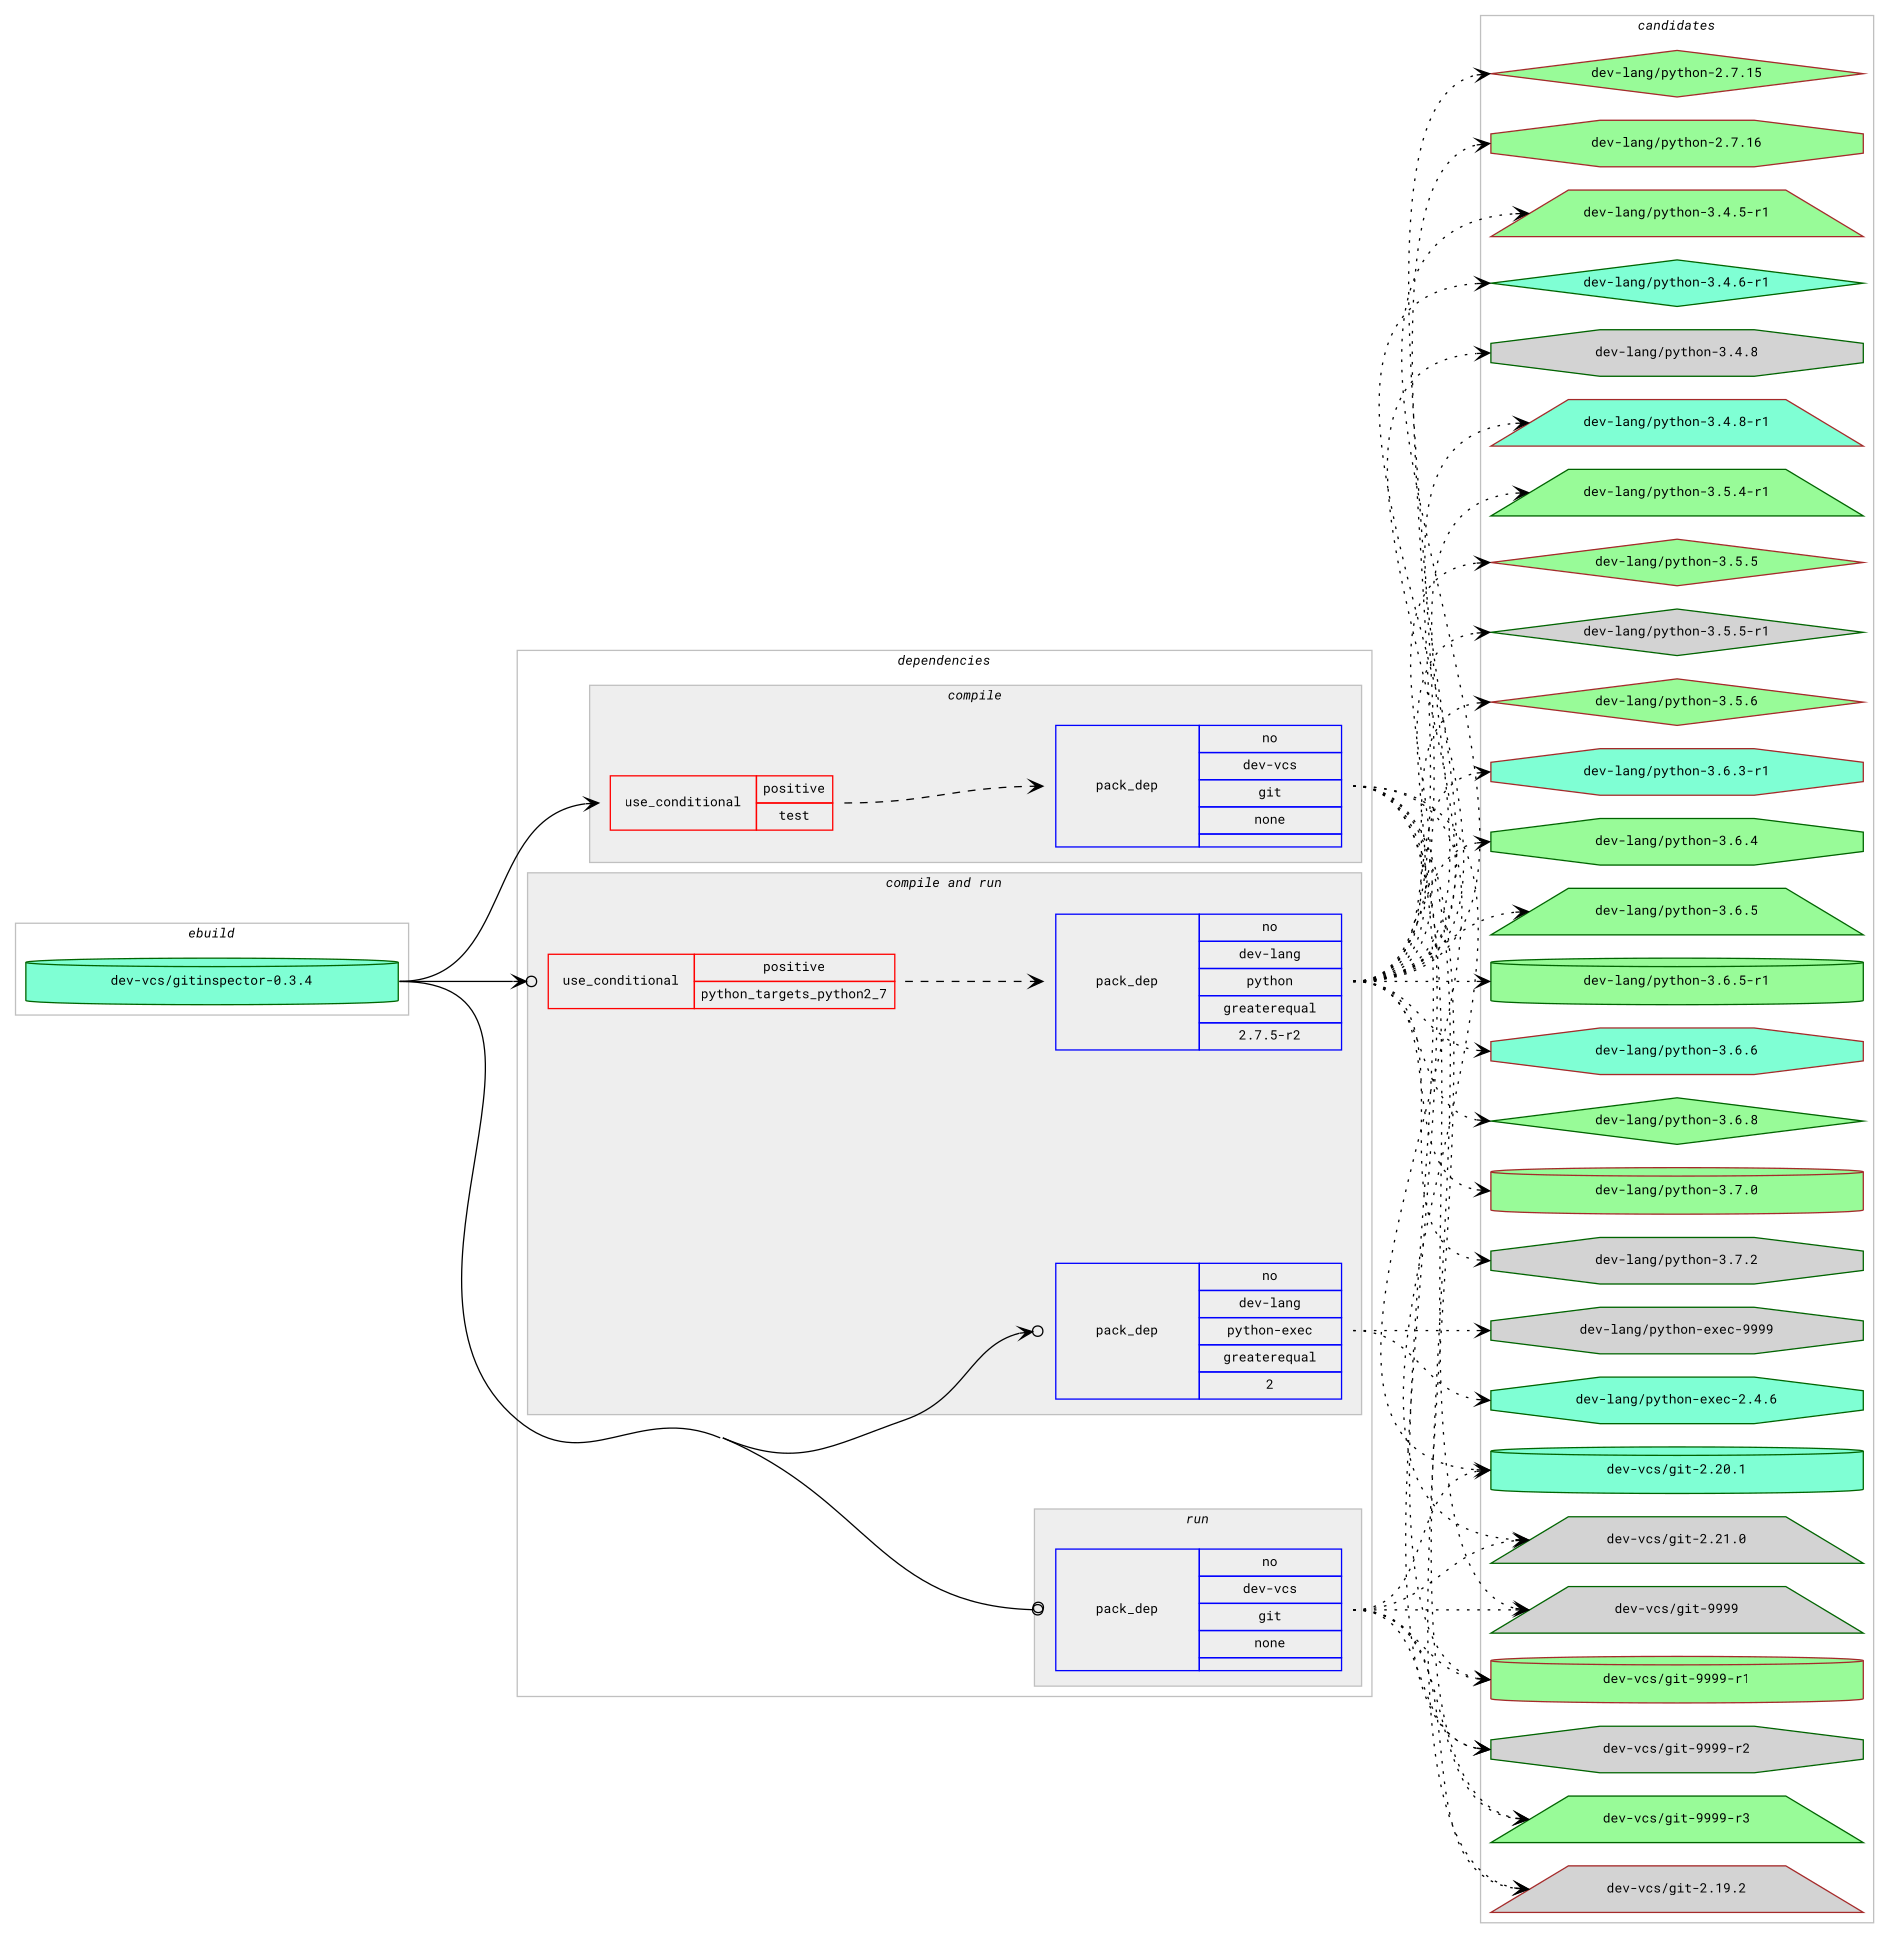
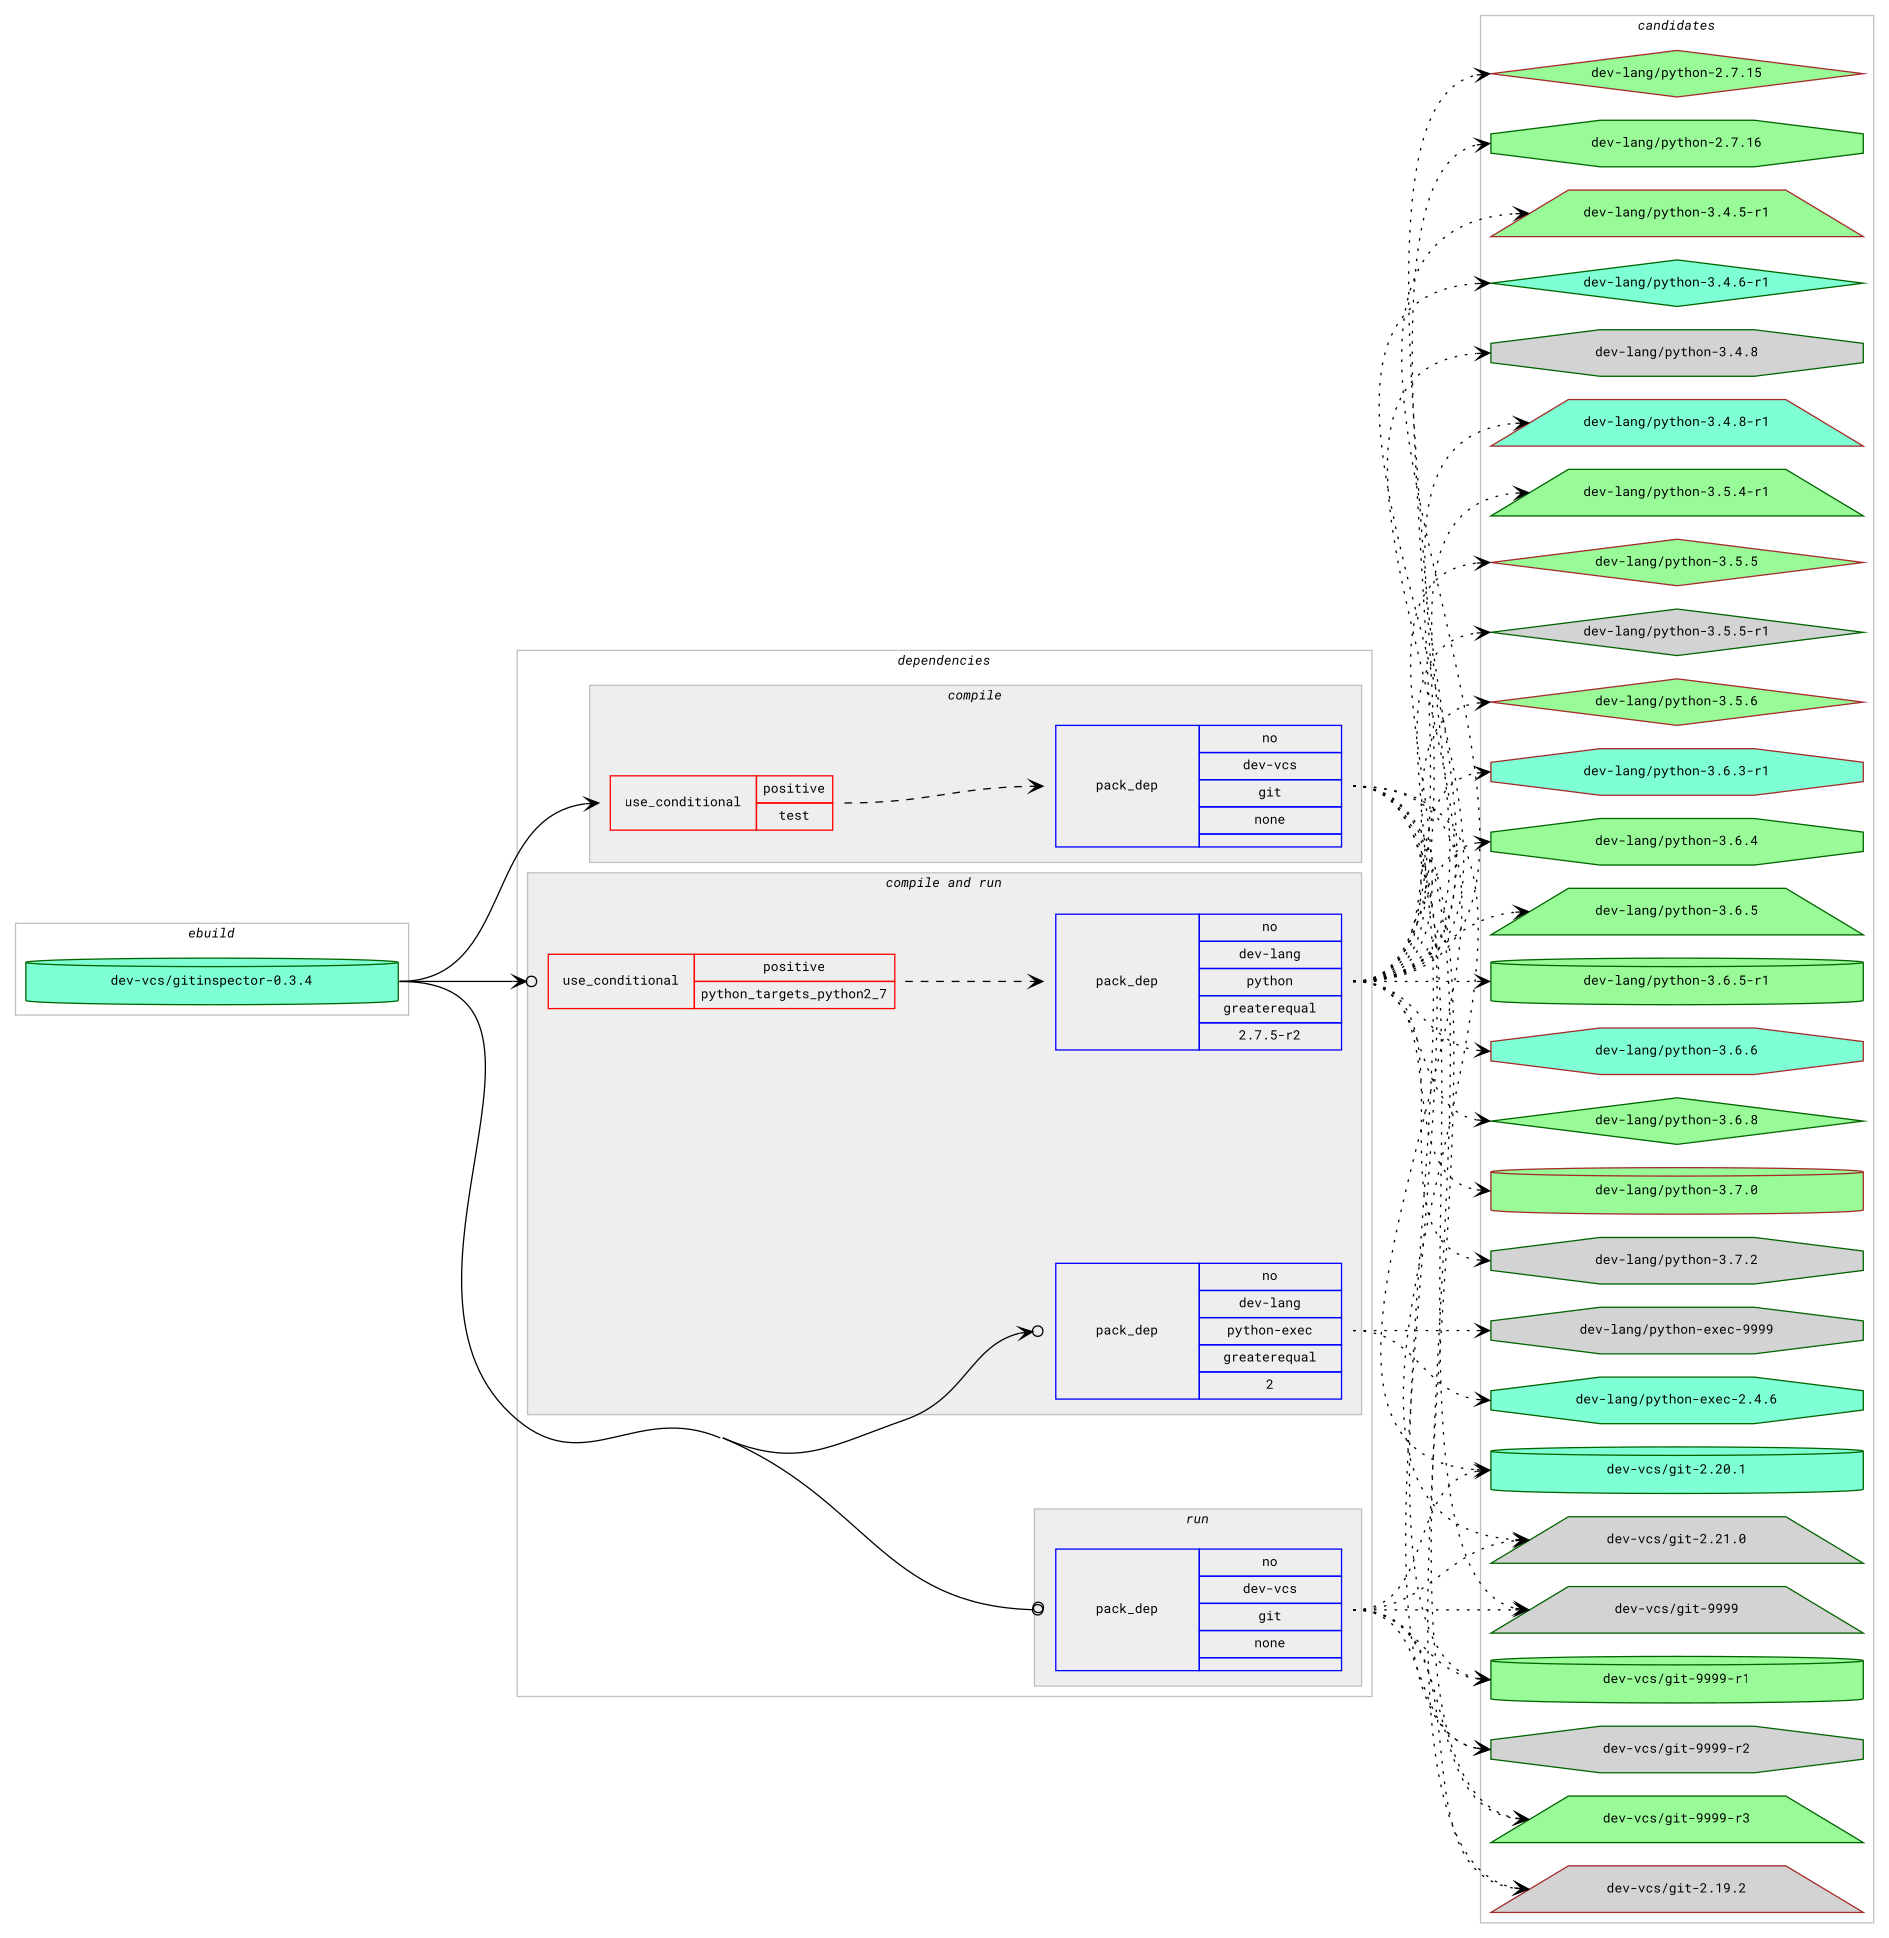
  digraph {
    compound=true
    concentrate=true
    fontname="Roboto Mono"
    fontsize=10
    newrank=true
    rankdir=LR
    ranksep=1.5
    node [color=darkgreen fillcolor=palegreen fontname="Roboto Mono" fontsize=10 shape=octagon style=filled]
    edge [arrowhead=vee fontname="Roboto Mono" headport=w style=dotted tailport=e weight=100]
    n1 [fillcolor=aquamarine label="dev-vcs/gitinspector-0.3.4" shape=cylinder width=4]
    n2 [color=blue label=<<TABLE BORDER="0" CELLBORDER="1" CELLSPACING="0" CELLPADDING="4" WIDTH="220"><TR><TD ROWSPAN="6" CELLPADDING="30">pack_dep</TD></TR><TR><TD WIDTH="110">no</TD></TR><TR><TD>dev-vcs</TD></TR><TR><TD>git</TD></TR><TR><TD>none</TD></TR><TR><TD></TD></TR></TABLE>> shape=none fillcolor="" style=""]
    n3 [color=red label=<<TABLE BORDER="0" CELLBORDER="1" CELLSPACING="0" CELLPADDING="4"><TR><TD ROWSPAN="3" CELLPADDING="10">use_conditional</TD></TR><TR><TD>positive</TD></TR><TR><TD>test</TD></TR></TABLE>> shape=none fillcolor="" style=""]
    n4 [color=blue label=<<TABLE BORDER="0" CELLBORDER="1" CELLSPACING="0" CELLPADDING="4" WIDTH="220"><TR><TD ROWSPAN="6" CELLPADDING="30">pack_dep</TD></TR><TR><TD WIDTH="110">no</TD></TR><TR><TD>dev-lang</TD></TR><TR><TD>python</TD></TR><TR><TD>greaterequal</TD></TR><TR><TD>2.7.5-r2</TD></TR></TABLE>> shape=none fillcolor="" style=""]
    n5 [color=red label=<<TABLE BORDER="0" CELLBORDER="1" CELLSPACING="0" CELLPADDING="4"><TR><TD ROWSPAN="3" CELLPADDING="10">use_conditional</TD></TR><TR><TD>positive</TD></TR><TR><TD>python_targets_python2_7</TD></TR></TABLE>> shape=none fillcolor="" style=""]
    n6 [color=blue label=<<TABLE BORDER="0" CELLBORDER="1" CELLSPACING="0" CELLPADDING="4" WIDTH="220"><TR><TD ROWSPAN="6" CELLPADDING="30">pack_dep</TD></TR><TR><TD WIDTH="110">no</TD></TR><TR><TD>dev-lang</TD></TR><TR><TD>python-exec</TD></TR><TR><TD>greaterequal</TD></TR><TR><TD>2</TD></TR></TABLE>> shape=none fillcolor="" style=""]
    n7 [color=blue label=<<TABLE BORDER="0" CELLBORDER="1" CELLSPACING="0" CELLPADDING="4" WIDTH="220"><TR><TD ROWSPAN="6" CELLPADDING="30">pack_dep</TD></TR><TR><TD WIDTH="110">no</TD></TR><TR><TD>dev-vcs</TD></TR><TR><TD>git</TD></TR><TR><TD>none</TD></TR><TR><TD></TD></TR></TABLE>> shape=none fillcolor="" style=""]
    n8 [color=brown fillcolor=lightgrey label="dev-vcs/git-2.19.2" shape=trapezium width=4]
    n9 [fillcolor=aquamarine label="dev-vcs/git-2.20.1" shape=cylinder width=4]
    n10 [fillcolor=lightgrey label="dev-vcs/git-2.21.0" shape=trapezium width=4]
    n11 [fillcolor=lightgrey label="dev-vcs/git-9999" shape=trapezium width=4]
-   n12 [color=brown label="dev-vcs/git-9999-r1" shape=cylinder width=4]
+   n12 [label="dev-vcs/git-9999-r1" shape=cylinder width=4]
    n13 [fillcolor=lightgrey label="dev-vcs/git-9999-r2" width=4]
    n14 [label="dev-vcs/git-9999-r3" shape=trapezium width=4]
    n15 [color=brown label="dev-lang/python-2.7.15" shape=diamond width=4]
-   n16 [color=brown label="dev-lang/python-2.7.16" width=4]
+   n16 [label="dev-lang/python-2.7.16" width=4]
    n17 [color=brown label="dev-lang/python-3.4.5-r1" shape=trapezium width=4]
    n18 [fillcolor=aquamarine label="dev-lang/python-3.4.6-r1" shape=diamond width=4]
    n19 [fillcolor=lightgrey label="dev-lang/python-3.4.8" width=4]
    n20 [color=brown fillcolor=aquamarine label="dev-lang/python-3.4.8-r1" shape=trapezium width=4]
    n21 [label="dev-lang/python-3.5.4-r1" shape=trapezium width=4]
    n22 [color=brown label="dev-lang/python-3.5.5" shape=diamond width=4]
    n23 [fillcolor=lightgrey label="dev-lang/python-3.5.5-r1" shape=diamond width=4]
    n24 [color=brown label="dev-lang/python-3.5.6" shape=diamond width=4]
    n25 [color=brown fillcolor=aquamarine label="dev-lang/python-3.6.3-r1" width=4]
    n26 [label="dev-lang/python-3.6.4" width=4]
    n27 [label="dev-lang/python-3.6.5" shape=trapezium width=4]
    n28 [label="dev-lang/python-3.6.5-r1" shape=cylinder width=4]
    n29 [color=brown fillcolor=aquamarine label="dev-lang/python-3.6.6" width=4]
    n30 [label="dev-lang/python-3.6.8" shape=diamond width=4]
    n31 [color=brown label="dev-lang/python-3.7.0" shape=cylinder width=4]
    n32 [fillcolor=lightgrey label="dev-lang/python-3.7.2" width=4]
    n33 [fillcolor=aquamarine label="dev-lang/python-exec-2.4.6" width=4]
    n34 [fillcolor=lightgrey label="dev-lang/python-exec-9999" width=4]
    subgraph cluster_1 {
      color=gray
      label=<<i>dependencies</i>>
      subgraph cluster_2 {
        color=gray
        fillcolor="#eeeeee"
        label=<<i>compile</i>>
        style=filled
        subgraph sub_3 {
          color=gray
          fillcolor="#eeeeee"
          label=<<i>compile</i>>
          style=filled
          n3
          subgraph sub_4 {
            color=gray
            fillcolor="#eeeeee"
            label=<<i>compile</i>>
            style=filled
            n2
          }
        }
      }
      subgraph cluster_5 {
        color=gray
        fillcolor="#eeeeee"
        label=<<i>compile and run</i>>
        style=filled
        subgraph sub_6 {
          color=gray
          fillcolor="#eeeeee"
          label=<<i>compile and run</i>>
          style=filled
          n5
          subgraph sub_7 {
            color=gray
            fillcolor="#eeeeee"
            label=<<i>compile and run</i>>
            style=filled
            n4
          }
        }
        subgraph sub_8 {
          color=gray
          fillcolor="#eeeeee"
          label=<<i>compile and run</i>>
          style=filled
          n6
        }
      }
      subgraph cluster_9 {
        color=gray
        fillcolor="#eeeeee"
        label=<<i>run</i>>
        style=filled
        subgraph sub_10 {
          color=gray
          fillcolor="#eeeeee"
          label=<<i>run</i>>
          style=filled
          n7
        }
      }
    }
    subgraph cluster_11 {
      color=gray
      label=<<i>ebuild</i>>
      rank=same
      n1
    }
    subgraph cluster_12 {
      color=gray
      label=<<i>candidates</i>>
      rank=same
      subgraph sub_13 {
        color=black
        label=<<i>candidates</i>>
        nodesep=1
        rank=same
        n8
        n9
        n10
        n11
        n12
        n13
        n14
      }
      subgraph sub_14 {
        color=black
        label=<<i>candidates</i>>
        nodesep=1
        rank=same
        n15
        n16
        n17
        n18
        n19
        n20
        n21
        n22
        n23
        n24
        n25
        n26
        n27
        n28
        n29
        n30
        n31
        n32
      }
      subgraph sub_15 {
        color=black
        label=<<i>candidates</i>>
        nodesep=1
        rank=same
        n33
        n34
      }
      subgraph sub_16 {
        color=black
        label=<<i>candidates</i>>
        nodesep=1
        rank=same
        n8
        n9
        n10
        n11
        n12
        n13
        n14
      }
    }
    n1 -> n3 [style=solid weight=20]
    n1 -> n5 [arrowhead=odotvee style=solid weight=20]
    n1 -> n6 [arrowhead=odotvee style=solid weight=20]
    n1 -> n7 [arrowhead=odot style=solid weight=20]
    n2 -> n8
    n2 -> n9
    n2 -> n10
    n2 -> n11
    n2 -> n12
    n2 -> n13
    n2 -> n14
    n3 -> n2 [style=dashed weight=20]
    n4 -> n15
    n4 -> n16
    n4 -> n17
    n4 -> n18
    n4 -> n19
    n4 -> n20
    n4 -> n21
    n4 -> n22
    n4 -> n23
    n4 -> n24
    n4 -> n25
    n4 -> n26
    n4 -> n27
    n4 -> n28
    n4 -> n29
    n4 -> n30
    n4 -> n31
    n4 -> n32
    n5 -> n4 [style=dashed weight=20]
    n6 -> n33
    n6 -> n34
    n7 -> n8
    n7 -> n9
    n7 -> n10
    n7 -> n11
    n7 -> n12
    n7 -> n13
    n7 -> n14
  }
